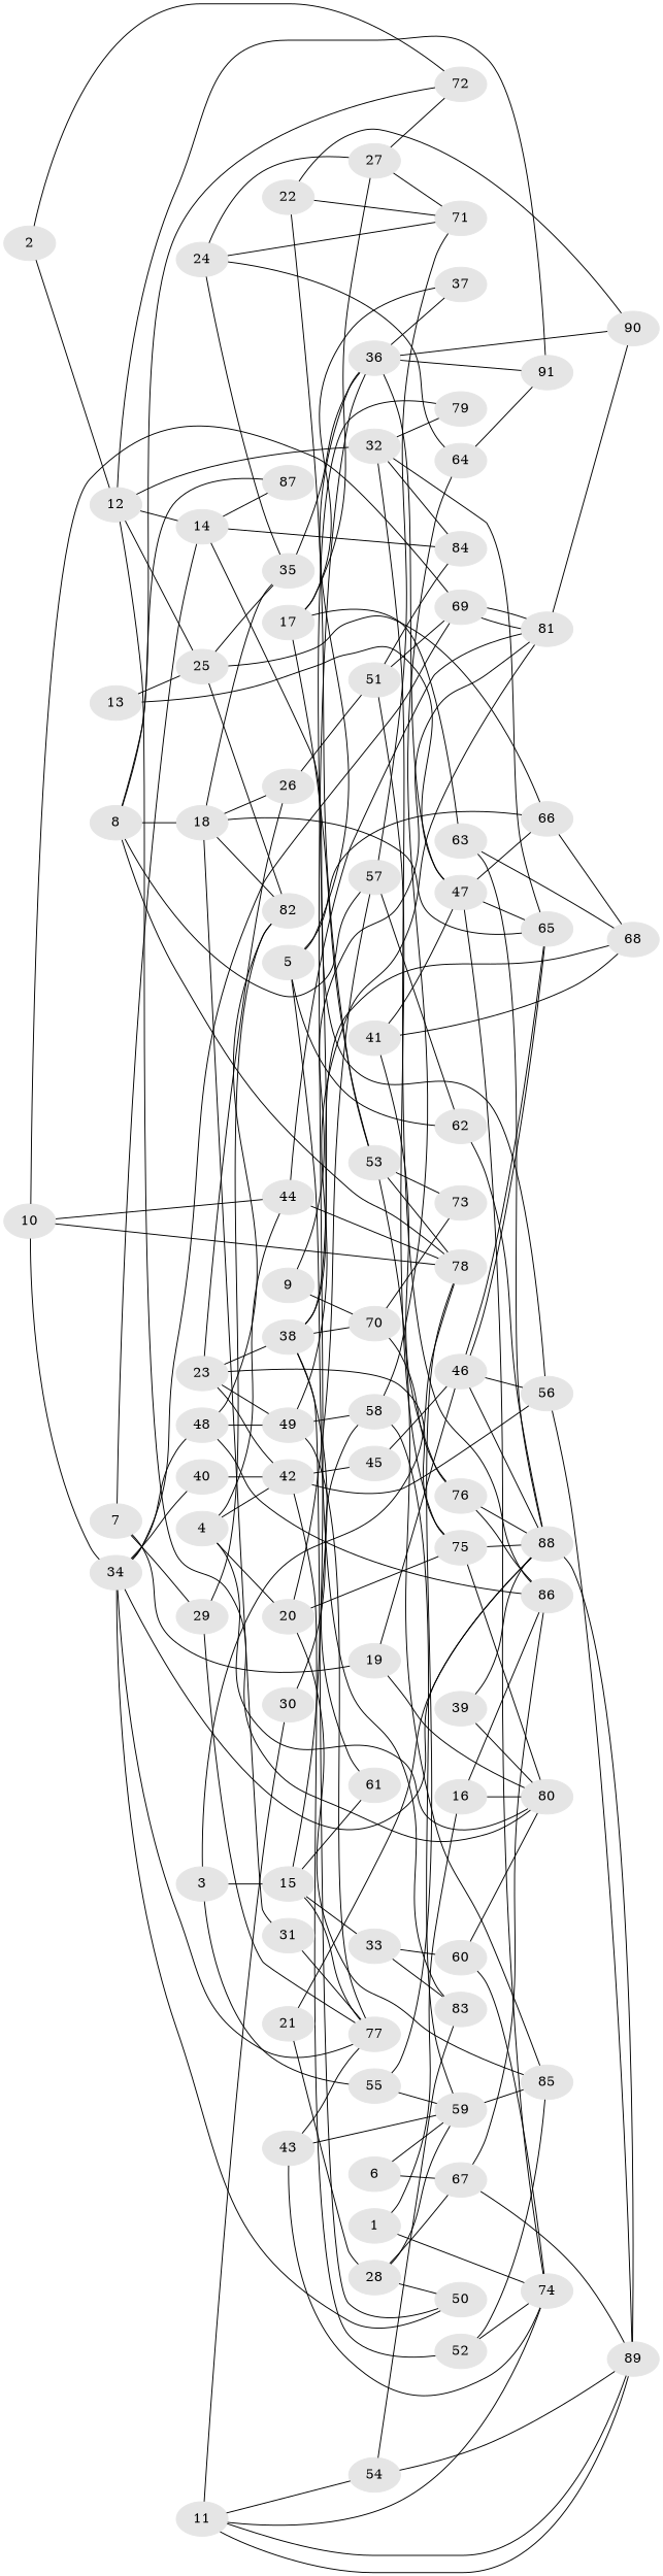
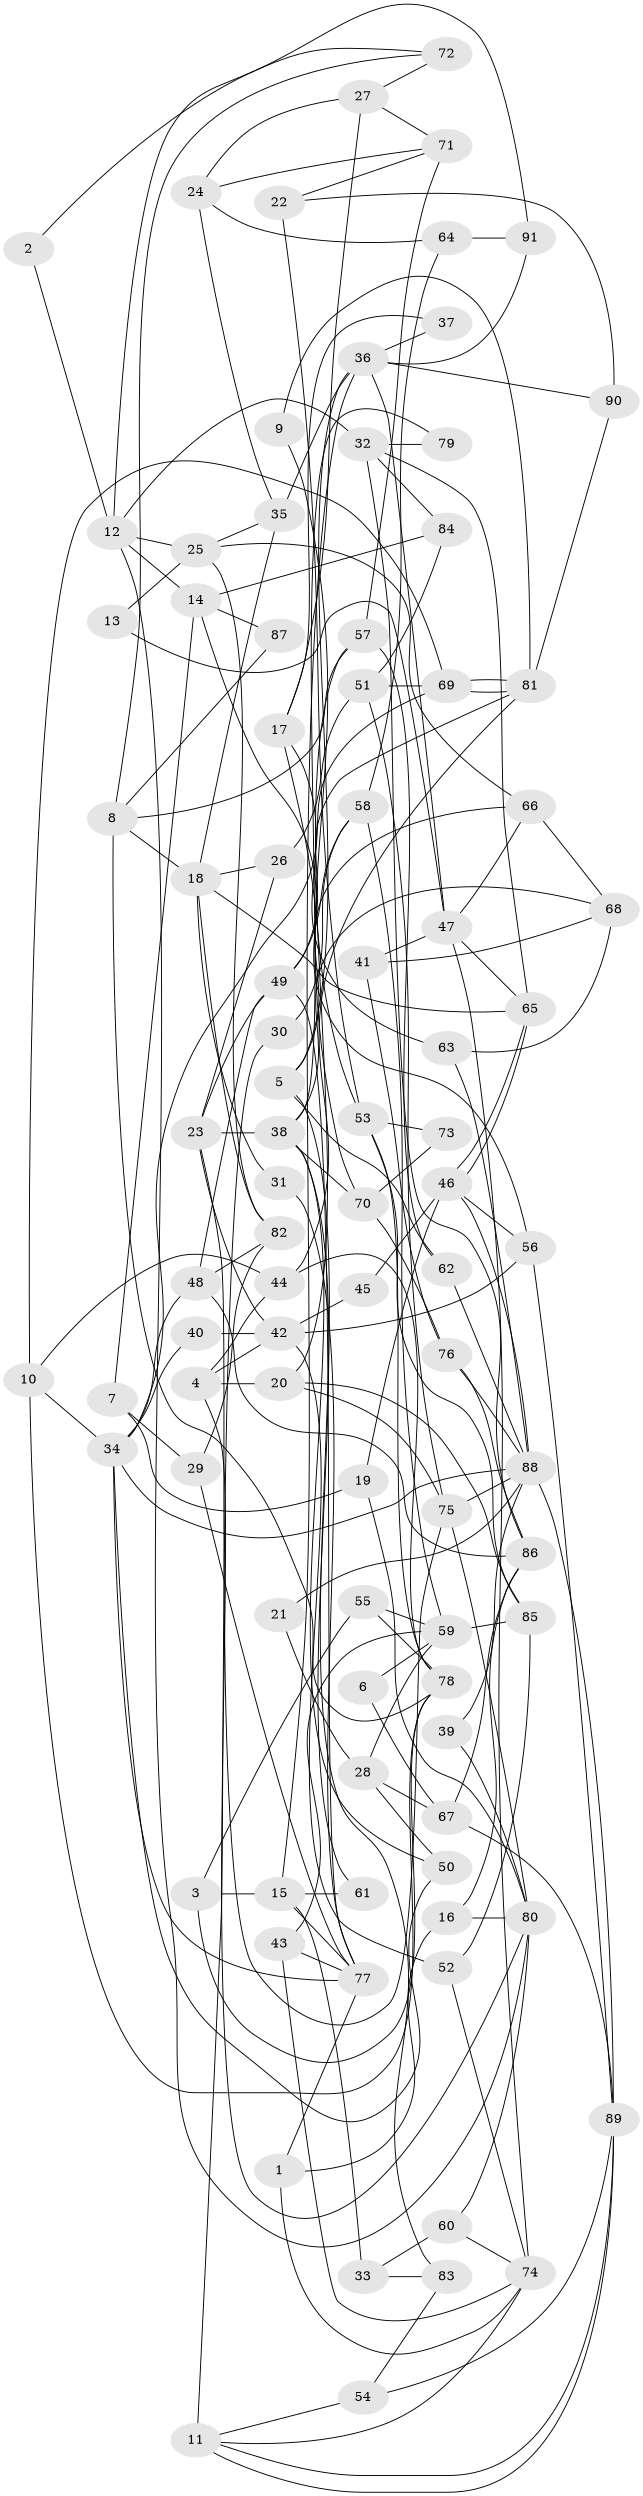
  graph {
    rankdir=LR
    node [color=gray90 style=filled]
    1
    16
    74
    77
    80
    86
    2
    12
    72
    14
    25
    32
    91
    3
    15
    55
    78
    36
    33
    61
    59
    4
    20
    42
    44
    57
    75
    85
    56
    45
    52
    81
    5
    62
    66
    83
    47
    37
    90
    88
    68
    6
    67
    89
    7
    19
    29
    87
    84
    46
    82
    8
    18
    26
    31
    35
    65
    71
    9
    70
    76
    73
    10
    34
    69
    50
    40
    48
    11
    30
    54
    58
    79
    13
    60
    17
    27
    53
    63
    51
    21
    28
    22
    23
    38
    49
    24
    64
    39
    41
    43
    1 -- 16
    1 -- 74
+   1 -- 77
    16 -- 80
    16 -- 86
    2 -- 12
    2 -- 72
    12 -- 80
    12 -- 14
    12 -- 25
    12 -- 32
    12 -- 91
    14 -- 56
    14 -- 87
    14 -- 84
    25 -- 66
    25 -- 82
    25 -- 35
    32 -- 86
    32 -- 84
    32 -- 65
    32 -- 79
    3 -- 15
    3 -- 55
    3 -- 78
    15 -- 77
    15 -- 36
    15 -- 33
    15 -- 61
    55 -- 78
    55 -- 59
    36 -- 91
    36 -- 47
    36 -- 37
    36 -- 90
    33 -- 83
    33 -- 60
    59 -- 85
    4 -- 80
    4 -- 20
    4 -- 42
    4 -- 44
    20 -- 57
    20 -- 75
    20 -- 85
    42 -- 56
    42 -- 45
    42 -- 52
    44 -- 78
    44 -- 81
    57 -- 62
    57 -- 71
    75 -- 80
    75 -- 88
    56 -- 89
    45 -- 46
    52 -- 74
    52 -- 85
    81 -- 90
    5 -- 36
    5 -- 62
    5 -- 66
    5 -- 83
    62 -- 88
    66 -- 68
    47 -- 74
    47 -- 66
    47 -- 65
    88 -- 89
    6 -- 59
    6 -- 67
    67 -- 86
    67 -- 89
    7 -- 14
    7 -- 19
    7 -- 29
    19 -- 80
    19 -- 46
    29 -- 77
    29 -- 82
    46 -- 56
    46 -- 88
    46 -- 65
    46 -- 65
    8 -- 72
    8 -- 78
    8 -- 57
    8 -- 87
    8 -- 18
    18 -- 82
    18 -- 26
    18 -- 31
    18 -- 35
    18 -- 65
    26 -- 51
    31 -- 77
    35 -- 36
    9 -- 81
    9 -- 70
    70 -- 76
    70 -- 73
    76 -- 86
    76 -- 88
    10 -- 78
    10 -- 44
    10 -- 34
    10 -- 69
    34 -- 77
    34 -- 88
    34 -- 69
    34 -- 50
    34 -- 40
    34 -- 48
    69 -- 81
    69 -- 81
    40 -- 42
    48 -- 86
    48 -- 82
    48 -- 49
    11 -- 74
    11 -- 89
    11 -- 89
    11 -- 30
    11 -- 54
    30 -- 58
    54 -- 83
    54 -- 89
    58 -- 59
    58 -- 64
    13 -- 25
    13 -- 47
    60 -- 74
    60 -- 80
    17 -- 37
    17 -- 27
    17 -- 53
    17 -- 63
    27 -- 72
    27 -- 71
    53 -- 78
    53 -- 85
    53 -- 73
    63 -- 88
    63 -- 68
    51 -- 75
    51 -- 84
    51 -- 69
    21 -- 88
    21 -- 28
    28 -- 59
    28 -- 67
    28 -- 50
    22 -- 90
    22 -- 71
    22 -- 53
    23 -- 42
    23 -- 75
    23 -- 26
    23 -- 38
    23 -- 49
    38 -- 61
    38 -- 68
    38 -- 70
    38 -- 50
    38 -- 79
    49 -- 77
    49 -- 81
    49 -- 58
    24 -- 35
    24 -- 71
    24 -- 27
    24 -- 64
    64 -- 91
    39 -- 80
    39 -- 88
    41 -- 47
    41 -- 68
    41 -- 76
    43 -- 74
    43 -- 77
    43 -- 59
  }
